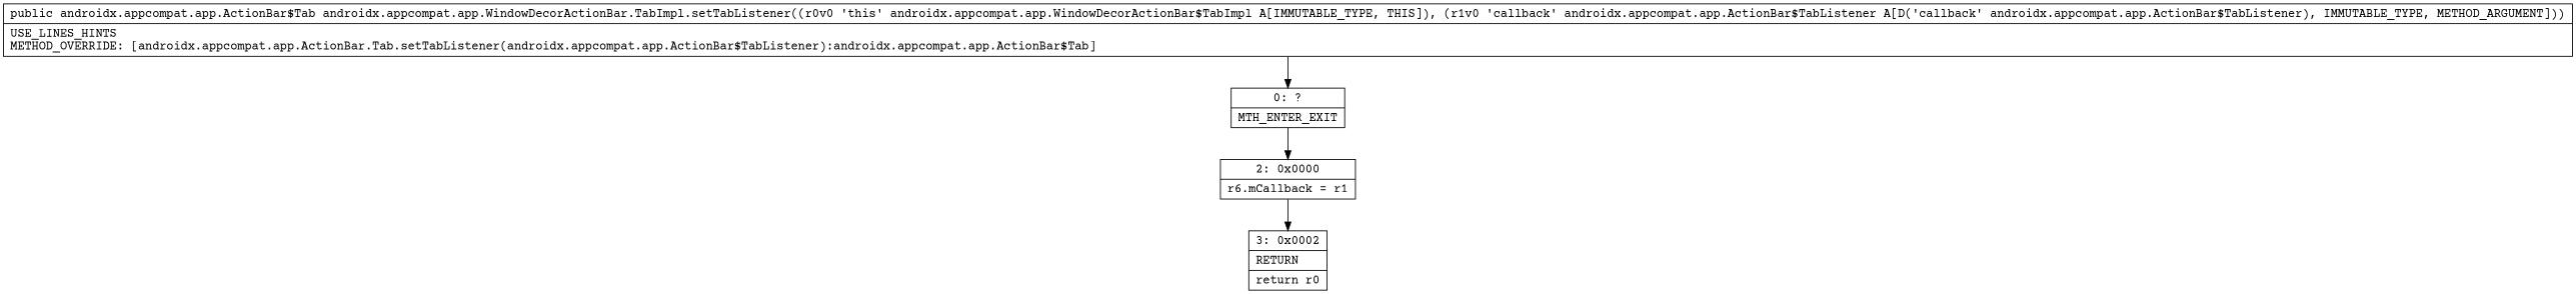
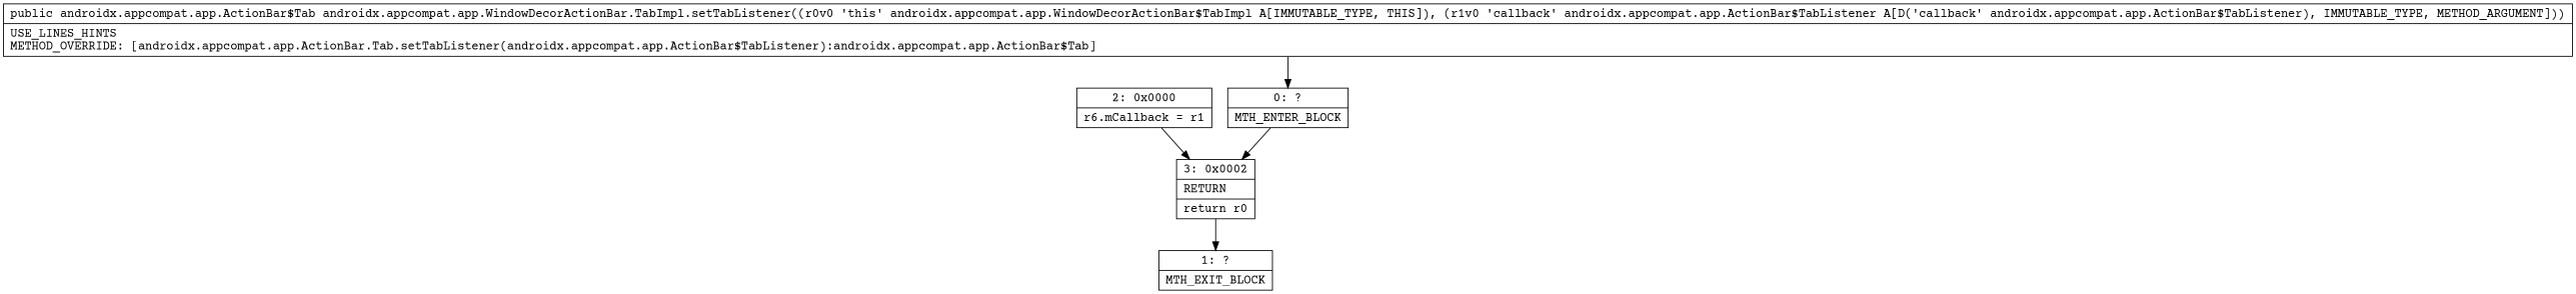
  digraph {
    fontname="Courier Prime"
    node [fontname="Courier Prime" shape=record]
    edge [fontname="Courier Prime"]
-   n1 [label="{0\:\ ?|MTH_ENTER_EXIT\l}"]
+   n1 [label="{0\:\ ?|MTH_ENTER_BLOCK\l}"]
    n2 [label="{2\:\ 0x0000|r6.mCallback = r1\l}"]
    n3 [label="{3\:\ 0x0002|RETURN\l|return r0\l}"]
+   n4 [label="{1\:\ ?|MTH_EXIT_BLOCK\l}"]
    n5 [label="{public androidx.appcompat.app.ActionBar$Tab androidx.appcompat.app.WindowDecorActionBar.TabImpl.setTabListener((r0v0 'this' androidx.appcompat.app.WindowDecorActionBar$TabImpl A[IMMUTABLE_TYPE, THIS]), (r1v0 'callback' androidx.appcompat.app.ActionBar$TabListener A[D('callback' androidx.appcompat.app.ActionBar$TabListener), IMMUTABLE_TYPE, METHOD_ARGUMENT]))  | USE_LINES_HINTS\lMETHOD_OVERRIDE: [androidx.appcompat.app.ActionBar.Tab.setTabListener(androidx.appcompat.app.ActionBar$TabListener):androidx.appcompat.app.ActionBar$Tab]\l}"]
-   n1 -> n2
+   n1 -> n3
    n2 -> n3
+   n3 -> n4
    n5 -> n1
  }
